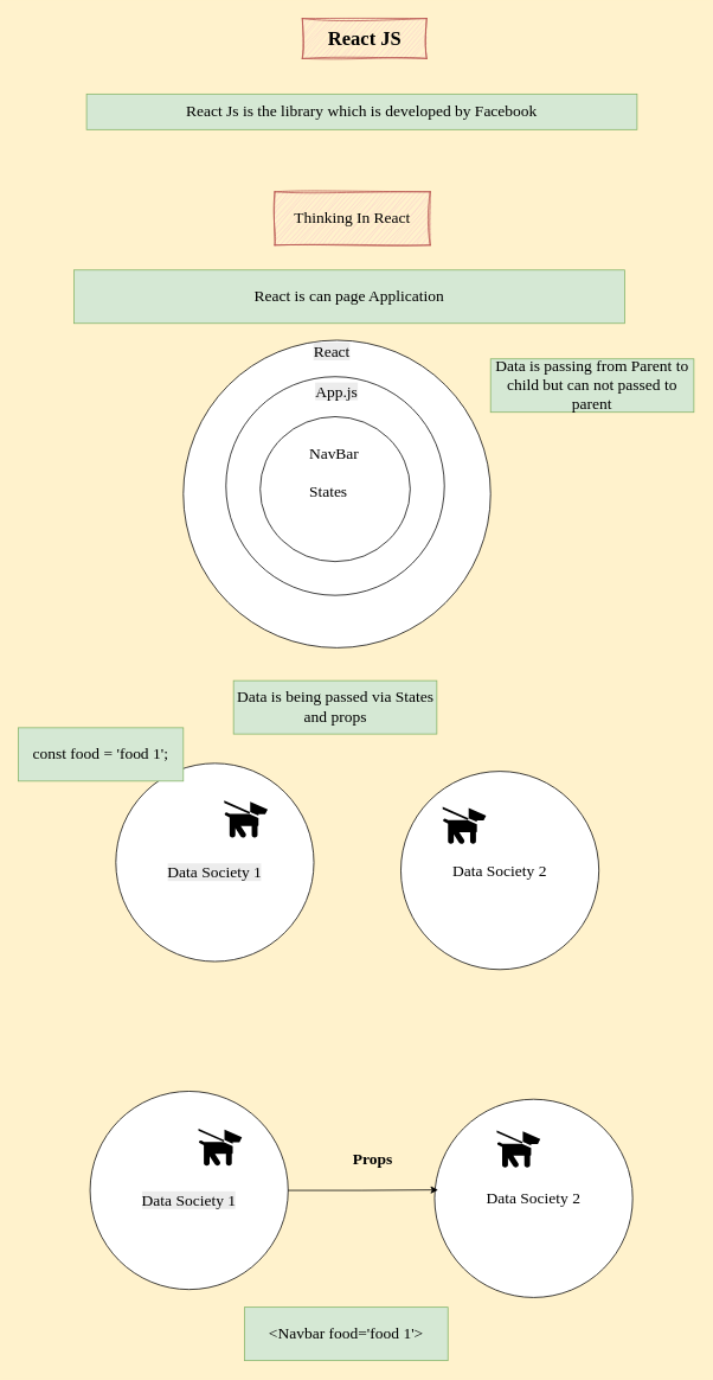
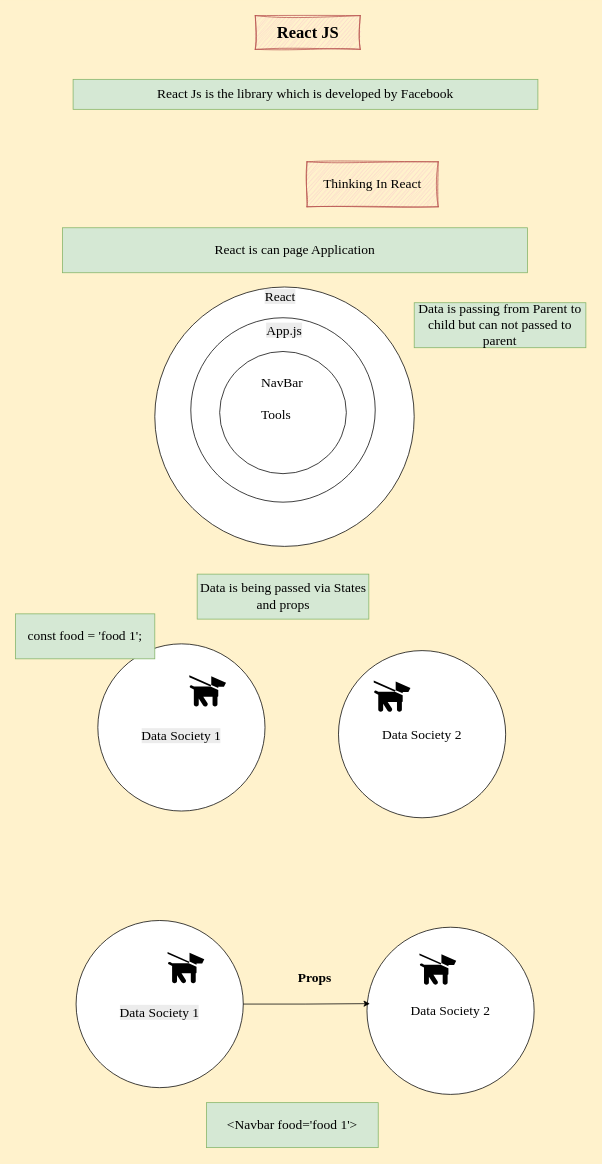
  <mxCell id="0" />
  <mxCell id="1" parent="0" />
  <mxCell id="2" value="" style="ellipse;whiteSpace=wrap;html=1;aspect=fixed;" vertex="1" parent="1"><mxGeometry x="206" y="382" width="346" height="346" as="geometry" /></mxCell>
  <mxCell id="3" value="&lt;b&gt;React JS&lt;/b&gt;" style="text;html=1;align=center;verticalAlign=middle;resizable=0;points=[];autosize=1;strokeColor=#b85450;fillColor=#f8cecc;fontFamily=Comic Sans MS;fontSize=22;sketch=1;curveFitting=1;jiggle=2;" vertex="1" parent="1"><mxGeometry x="340" y="20" width="140" height="45" as="geometry" /></mxCell>
  <mxCell id="4" value="&lt;font style=&quot;font-size: 18px;&quot; face=&quot;Comic Sans MS&quot;&gt;React Js is the library which is developed by Facebook&lt;/font&gt;" style="rounded=0;whiteSpace=wrap;html=1;fillColor=#d5e8d4;strokeColor=#82b366;" vertex="1" parent="1"><mxGeometry x="97" y="105" width="620" height="40" as="geometry" /></mxCell>
- <mxCell id="5" value="&lt;font style=&quot;font-size: 18px;&quot; face=&quot;Comic Sans MS&quot;&gt;Thinking In React&lt;/font&gt;" style="rounded=0;whiteSpace=wrap;html=1;fillColor=#f8cecc;strokeColor=#b85450;sketch=1;curveFitting=1;jiggle=2;" vertex="1" parent="1"><mxGeometry x="309" y="215" width="175" height="60" as="geometry" /></mxCell>
+ <mxCell id="5" value="&lt;font style=&quot;font-size: 18px;&quot; face=&quot;Comic Sans MS&quot;&gt;Thinking In React&lt;/font&gt;" style="rounded=0;whiteSpace=wrap;html=1;fillColor=#f8cecc;strokeColor=#b85450;sketch=1;curveFitting=1;jiggle=2;" vertex="1" parent="1"><mxGeometry x="409" y="215" width="175" height="60" as="geometry" /></mxCell>
  <mxCell id="6" value="&lt;span style=&quot;font-family: &amp;quot;Comic Sans MS&amp;quot;; font-size: 18px;&quot;&gt;React is can page Application&lt;/span&gt;" style="rounded=0;whiteSpace=wrap;html=1;fillColor=#d5e8d4;strokeColor=#82b366;" vertex="1" parent="1"><mxGeometry x="83" y="303" width="620" height="60" as="geometry" /></mxCell>
  <mxCell id="7" value="" style="ellipse;whiteSpace=wrap;html=1;aspect=fixed;" vertex="1" parent="1"><mxGeometry x="254" y="423" width="246" height="246" as="geometry" /></mxCell>
  <mxCell id="8" value="" style="ellipse;whiteSpace=wrap;html=1;" vertex="1" parent="1"><mxGeometry x="292.5" y="468" width="169" height="163" as="geometry" /></mxCell>
  <mxCell id="9" value="&lt;span style=&quot;color: rgb(0, 0, 0); font-family: &amp;quot;Comic Sans MS&amp;quot;; font-size: 18px; font-style: normal; font-variant-ligatures: normal; font-variant-caps: normal; font-weight: 400; letter-spacing: normal; orphans: 2; text-align: center; text-indent: 0px; text-transform: none; widows: 2; word-spacing: 0px; -webkit-text-stroke-width: 0px; white-space: normal; background-color: rgb(236, 236, 236); text-decoration-thickness: initial; text-decoration-style: initial; text-decoration-color: initial; float: none; display: inline !important;&quot;&gt;App.js&lt;/span&gt;" style="text;whiteSpace=wrap;html=1;" vertex="1" parent="1"><mxGeometry x="353" y="423" width="112" height="54" as="geometry" /></mxCell>
  <mxCell id="10" value="&lt;div style=&quot;text-align: center;&quot;&gt;&lt;span style=&quot;background-color: transparent; color: light-dark(rgb(0, 0, 0), rgb(255, 255, 255)); font-size: 18px;&quot;&gt;&lt;font face=&quot;Comic Sans MS&quot;&gt;NavBar&lt;/font&gt;&lt;/span&gt;&lt;/div&gt;" style="text;whiteSpace=wrap;html=1;" vertex="1" parent="1"><mxGeometry x="346" y="493" width="112" height="54" as="geometry" /></mxCell>
  <mxCell id="11" value="&lt;span style=&quot;color: rgb(0, 0, 0); font-family: &amp;quot;Comic Sans MS&amp;quot;; font-size: 18px; font-style: normal; font-variant-ligatures: normal; font-variant-caps: normal; font-weight: 400; letter-spacing: normal; orphans: 2; text-align: center; text-indent: 0px; text-transform: none; widows: 2; word-spacing: 0px; -webkit-text-stroke-width: 0px; white-space: normal; background-color: rgb(236, 236, 236); text-decoration-thickness: initial; text-decoration-style: initial; text-decoration-color: initial; float: none; display: inline !important;&quot;&gt;React&lt;/span&gt;" style="text;whiteSpace=wrap;html=1;" vertex="1" parent="1"><mxGeometry x="351" y="378" width="112" height="54" as="geometry" /></mxCell>
- <mxCell id="12" value="&lt;div style=&quot;text-align: center;&quot;&gt;&lt;font face=&quot;Comic Sans MS&quot;&gt;&lt;span style=&quot;font-size: 18px;&quot;&gt;States&lt;/span&gt;&lt;/font&gt;&lt;/div&gt;" style="text;whiteSpace=wrap;html=1;" vertex="1" parent="1"><mxGeometry x="346" y="535" width="112" height="54" as="geometry" /></mxCell>
+ <mxCell id="12" value="&lt;div style=&quot;text-align: center;&quot;&gt;&lt;font face=&quot;Comic Sans MS&quot;&gt;&lt;span style=&quot;font-size: 18px;&quot;&gt;Tools&lt;/span&gt;&lt;/font&gt;&lt;/div&gt;" style="text;whiteSpace=wrap;html=1;" vertex="1" parent="1"><mxGeometry x="346" y="535" width="112" height="54" as="geometry" /></mxCell>
  <mxCell id="13" value="&lt;div&gt;&lt;span style=&quot;font-family: &amp;quot;Comic Sans MS&amp;quot;; font-size: 18px;&quot;&gt;&lt;br&gt;&lt;/span&gt;&lt;/div&gt;&lt;span style=&quot;font-family: &amp;quot;Comic Sans MS&amp;quot;; font-size: 18px;&quot;&gt;Data is passing from Parent to child but can not passed to parent&lt;/span&gt;&lt;div&gt;&lt;span style=&quot;font-family: &amp;quot;Comic Sans MS&amp;quot;; font-size: 18px;&quot;&gt;&lt;br&gt;&lt;/span&gt;&lt;/div&gt;" style="rounded=0;whiteSpace=wrap;html=1;fillColor=#d5e8d4;strokeColor=#82b366;" vertex="1" parent="1"><mxGeometry x="552" y="403" width="229" height="60" as="geometry" /></mxCell>
  <mxCell id="14" value="&lt;div&gt;&lt;span style=&quot;font-family: &amp;quot;Comic Sans MS&amp;quot;; font-size: 18px;&quot;&gt;&lt;br&gt;&lt;/span&gt;&lt;/div&gt;&lt;span style=&quot;font-family: &amp;quot;Comic Sans MS&amp;quot;; font-size: 18px;&quot;&gt;Data is being passed via States and props&lt;/span&gt;&lt;div&gt;&lt;span style=&quot;font-family: &amp;quot;Comic Sans MS&amp;quot;; font-size: 18px;&quot;&gt;&lt;br&gt;&lt;/span&gt;&lt;/div&gt;" style="rounded=0;whiteSpace=wrap;html=1;fillColor=#d5e8d4;strokeColor=#82b366;" vertex="1" parent="1"><mxGeometry x="262.5" y="765" width="229" height="60" as="geometry" /></mxCell>
  <mxCell id="15" value="&lt;span style=&quot;forced-color-adjust: none; color: rgb(0, 0, 0); font-style: normal; font-variant-ligatures: normal; font-variant-caps: normal; font-weight: 400; letter-spacing: normal; orphans: 2; text-align: center; text-indent: 0px; text-transform: none; widows: 2; word-spacing: 0px; -webkit-text-stroke-width: 0px; white-space: normal; background-color: rgb(236, 236, 236); text-decoration-thickness: initial; text-decoration-style: initial; text-decoration-color: initial; font-family: &amp;quot;Comic Sans MS&amp;quot;; font-size: 18px;&quot;&gt;&lt;br class=&quot;Apple-interchange-newline&quot;&gt;Data Society 1&lt;/span&gt;" style="ellipse;whiteSpace=wrap;html=1;aspect=fixed;" vertex="1" parent="1"><mxGeometry x="130" y="858" width="223" height="223" as="geometry" /></mxCell>
  <mxCell id="16" value="&lt;span style=&quot;forced-color-adjust: none; color: rgb(0, 0, 0); font-style: normal; font-variant-ligatures: normal; font-variant-caps: normal; font-weight: 400; letter-spacing: normal; orphans: 2; text-align: center; text-indent: 0px; text-transform: none; widows: 2; word-spacing: 0px; -webkit-text-stroke-width: 0px; white-space: normal; background-color: rgb(236, 236, 236); text-decoration-thickness: initial; text-decoration-style: initial; text-decoration-color: initial; font-family: &amp;quot;Comic Sans MS&amp;quot;; font-size: 18px;&quot;&gt;&lt;br class=&quot;Apple-interchange-newline&quot;&gt;Data Society 1&lt;/span&gt;" style="ellipse;whiteSpace=wrap;html=1;aspect=fixed;" vertex="1" parent="1"><mxGeometry x="101" y="1227" width="223" height="223" as="geometry" /></mxCell>
  <mxCell id="17" value="&lt;span style=&quot;font-family: &amp;quot;Comic Sans MS&amp;quot;; font-size: 18px;&quot;&gt;Data Society 2&lt;/span&gt;" style="ellipse;whiteSpace=wrap;html=1;aspect=fixed;" vertex="1" parent="1"><mxGeometry x="451" y="867" width="223" height="223" as="geometry" /></mxCell>
  <mxCell id="18" value="&lt;span style=&quot;font-family: &amp;quot;Comic Sans MS&amp;quot;; font-size: 18px;&quot;&gt;Data Society 2&lt;/span&gt;" style="ellipse;whiteSpace=wrap;html=1;aspect=fixed;" vertex="1" parent="1"><mxGeometry x="489" y="1236" width="223" height="223" as="geometry" /></mxCell>
  <mxCell id="19" value="" style="shape=mxgraph.signs.animals.dog_on_leash;html=1;pointerEvents=1;fillColor=#000000;strokeColor=none;verticalLabelPosition=bottom;verticalAlign=top;align=center;" vertex="1" parent="1"><mxGeometry x="252" y="900" width="49" height="42" as="geometry" /></mxCell>
  <mxCell id="20" value="" style="shape=mxgraph.signs.animals.dog_on_leash;html=1;pointerEvents=1;fillColor=#000000;strokeColor=none;verticalLabelPosition=bottom;verticalAlign=top;align=center;" vertex="1" parent="1"><mxGeometry x="223" y="1269" width="49" height="42" as="geometry" /></mxCell>
  <mxCell id="21" value="" style="shape=mxgraph.signs.animals.dog_on_leash;html=1;pointerEvents=1;fillColor=#000000;strokeColor=none;verticalLabelPosition=bottom;verticalAlign=top;align=center;" vertex="1" parent="1"><mxGeometry x="498" y="907" width="49" height="42" as="geometry" /></mxCell>
  <mxCell id="22" value="" style="shape=mxgraph.signs.animals.dog_on_leash;html=1;pointerEvents=1;fillColor=#000000;strokeColor=none;verticalLabelPosition=bottom;verticalAlign=top;align=center;" vertex="1" parent="1"><mxGeometry x="559" y="1271" width="49" height="42" as="geometry" /></mxCell>
  <mxCell id="23" style="edgeStyle=orthogonalEdgeStyle;rounded=0;orthogonalLoop=1;jettySize=auto;html=1;exitX=1;exitY=0.5;exitDx=0;exitDy=0;entryX=0.018;entryY=0.457;entryDx=0;entryDy=0;entryPerimeter=0;" edge="1" parent="1" source="16" target="18"><mxGeometry relative="1" as="geometry" /></mxCell>
  <mxCell id="24" value="&lt;h3&gt;&lt;font style=&quot;font-size: 18px;&quot; face=&quot;Comic Sans MS&quot;&gt;Props&lt;/font&gt;&lt;/h3&gt;" style="text;html=1;align=center;verticalAlign=middle;resizable=0;points=[];autosize=1;strokeColor=none;fillColor=none;" vertex="1" parent="1"><mxGeometry x="387" y="1273" width="64" height="62" as="geometry" /></mxCell>
  <mxCell id="25" value="&lt;font style=&quot;font-size: 18px;&quot; face=&quot;Comic Sans MS&quot;&gt;&amp;lt;Navbar food='&lt;/font&gt;&lt;span style=&quot;font-family: &amp;quot;Comic Sans MS&amp;quot;; font-size: 18px;&quot;&gt;food 1&lt;/span&gt;&lt;font style=&quot;font-size: 18px;&quot; face=&quot;Comic Sans MS&quot;&gt;'&amp;gt;&lt;/font&gt;" style="rounded=0;whiteSpace=wrap;html=1;fillColor=#d5e8d4;strokeColor=#82b366;" vertex="1" parent="1"><mxGeometry x="275" y="1470" width="229" height="60" as="geometry" /></mxCell>
  <mxCell id="26" value="&lt;font face=&quot;Comic Sans MS&quot;&gt;&lt;span style=&quot;font-size: 18px;&quot;&gt;const food = 'food 1';&lt;/span&gt;&lt;/font&gt;" style="rounded=0;whiteSpace=wrap;html=1;fillColor=#d5e8d4;strokeColor=#82b366;" vertex="1" parent="1"><mxGeometry x="20" y="818" width="186" height="60" as="geometry" /></mxCell>
